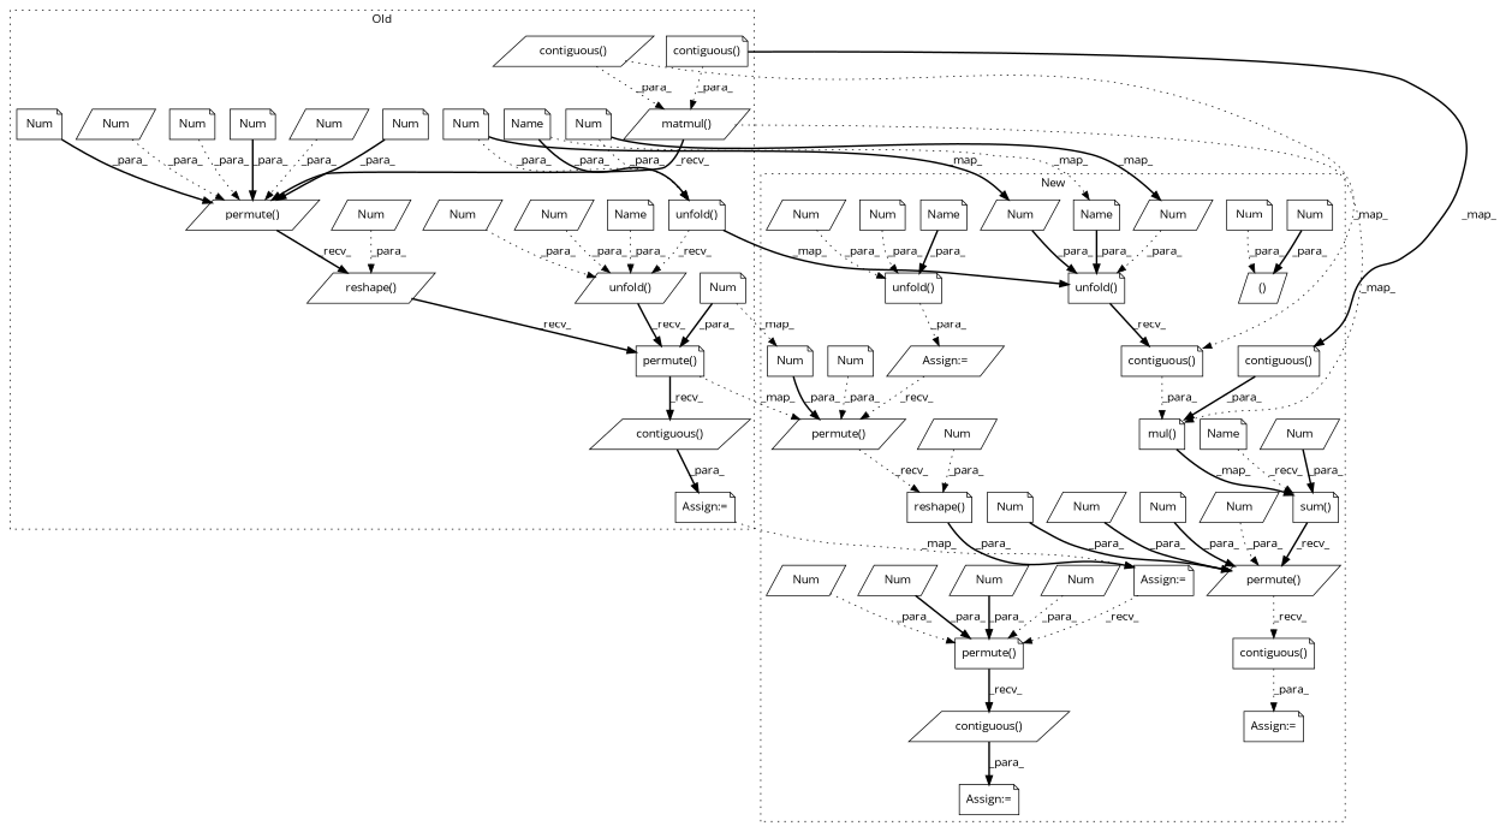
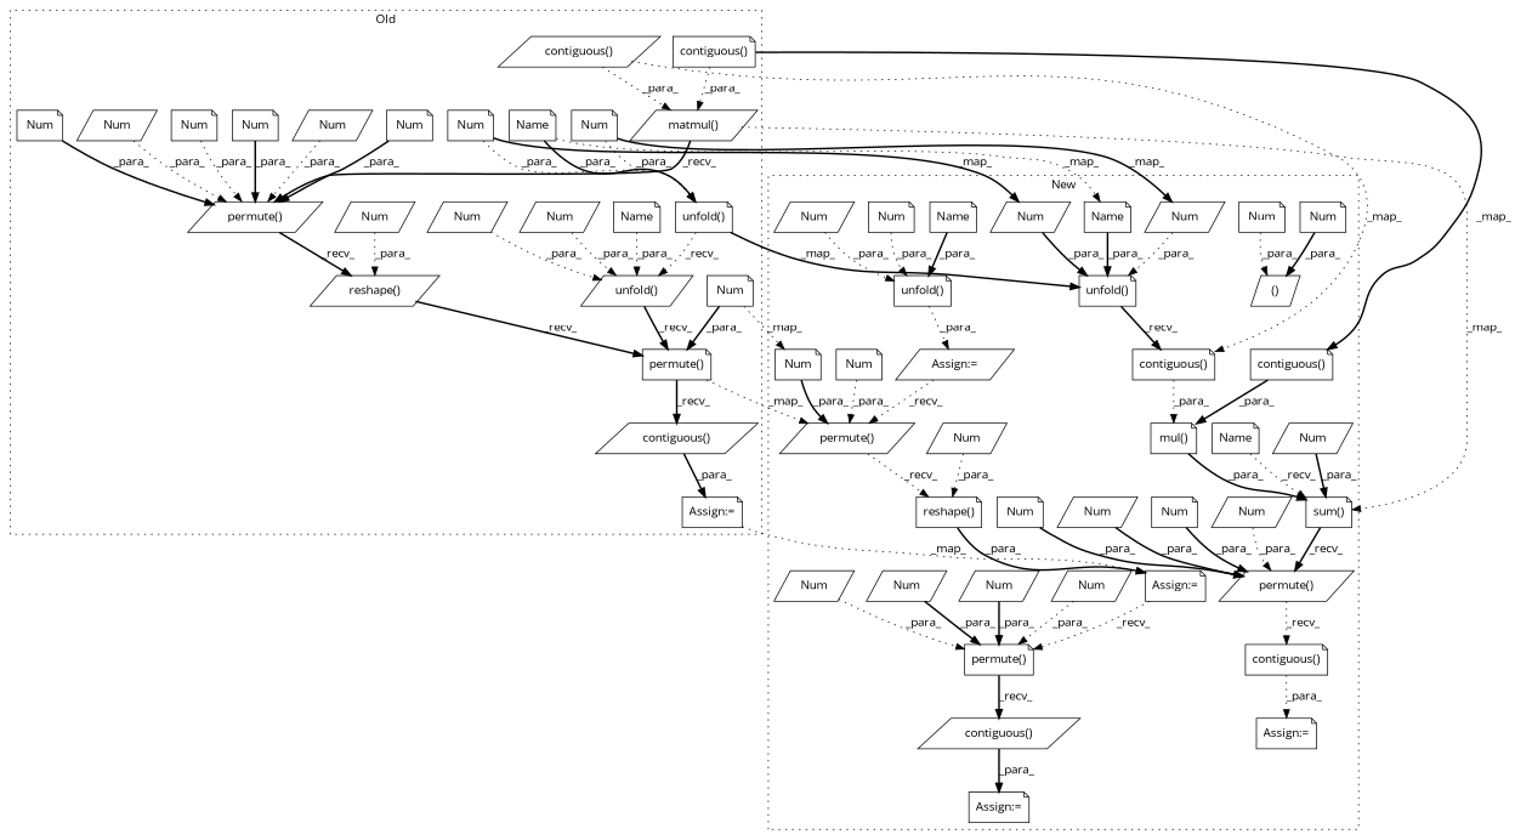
  digraph {
    fontname="Open Sans"
    node [a=76 fontname="Open Sans" l=1 shape=note]
    edge [fontname="Open Sans" style=dotted]
    n1 [a=75 l="35,1" label="unfold()" s="3515,3561" shape=parallelogram]
    n2 [label=Num s=3550 shape=parallelogram]
    n3 [label=Num s=3560 shape=parallelogram]
    n4 [a=75 l="15,1" label="unfold()" s="3515,3541"]
    n5 [a=75 l="17,1" label="permute()" s="4056,4083"]
    n6 [a=75 l="13,1" label="matmul()" s="3819,3874" shape=parallelogram]
    n7 [a=75 l="15,1" label="permute()" s="3890,3921" shape=parallelogram]
    n8 [label=Num s=4082]
    n9 [label=Num s=3540]
    n10 [label=Num s=3530]
    n11 [label=Num s=3917]
    n12 [label=Num s=3908]
    n13 [label=Num s=3914 shape=parallelogram]
    n14 [label=Num s=3905]
    n15 [label=Num s=3911 shape=parallelogram]
    n16 [label=Num s=3920]
    n17 [a=75 l=20 label="contiguous()" s=3832]
    n18 [a=75 l=20 label="contiguous()" s=3854 shape=parallelogram]
    n19 [a=68 l=3 label="Assign:=" s=4053]
    n20 [a=75 l=41 label="contiguous()" s=4056 shape=parallelogram]
    n21 [a=75 l="41,1" label="reshape()" s="3890,3952" shape=parallelogram]
    n22 [l=2 label=Num s=3950 shape=parallelogram]
    n23 [a=87 l=5 label=Name s=3553]
    n24 [a=87 l=5 label=Name s=3533]
    n25 [a=54 l=11 label="()" s=3874 shape=parallelogram]
    n26 [a=75 l="16,1" label="permute()" s="4203,4229"]
    n27 [a=75 l="15,1" label="unfold()" s="3511,3537"]
    n28 [a=75 l="15,1" label="unfold()" s="3921,3947"]
    n29 [a=75 l="16,1" label="permute()" s="3964,3993" shape=parallelogram]
    n30 [a=75 l="10,1" label="mul()" s="3720,3772"]
    n31 [a=75 l="16,1" label="permute()" s="3794,3820" shape=parallelogram]
    n32 [a=75 l="10,1" label="sum()" s="3710,3777"]
    n33 [label=Num s=3983]
    n34 [label=Num s=3536 shape=parallelogram]
    n35 [label=Num s=3526 shape=parallelogram]
    n36 [label=Num s=3881]
    n37 [label=Num s=3819 shape=parallelogram]
    n38 [label=Num s=3884]
    n39 [label=Num s=4228 shape=parallelogram]
    n40 [label=Num s=4219 shape=parallelogram]
    n41 [label=Num s=4222 shape=parallelogram]
    n42 [label=Num s=3936]
    n43 [l=2 label=Num s=3775 shape=parallelogram]
    n44 [label=Num s=3946 shape=parallelogram]
    n45 [label=Num s=3992]
    n46 [label=Num s=3816]
    n47 [label=Num s=3810 shape=parallelogram]
    n48 [label=Num s=4225 shape=parallelogram]
    n49 [label=Num s=3813]
    n50 [a=75 l=20 label="contiguous()" s=3752]
    n51 [a=68 l=3 label="Assign:=" s=3791]
    n52 [a=75 l=40 label="contiguous()" s=4203 shape=parallelogram]
    n53 [a=68 l=3 label="Assign:=" s=4200]
    n54 [a=75 l=20 label="contiguous()" s=3730]
    n55 [a=68 l=3 label="Assign:=" s=3918 shape=parallelogram]
    n56 [a=75 l=40 label="contiguous()" s=3794]
    n57 [a=75 l="39,1" label="reshape()" s="3964,4024"]
    n58 [l=2 label=Num s=4022 shape=parallelogram]
    n59 [a=68 l=3 label="Assign:=" s=3961]
    n60 [a=87 l=5 label=Name s=3939]
    n61 [a=87 l=5 label=Name s=3529]
    n62 [a=87 l=5 label=Name s=3710]
    subgraph cluster_1 {
      label=Old
      style=dotted
      n1
      n2
      n3
      n4
      n5
      n6
      n7
      n8
      n9
      n10
      n11
      n12
      n13
      n14
      n15
      n16
      n17
      n18
      n19
      n20
      n21
      n22
      n23
      n24
    }
    subgraph cluster_2 {
      label=New
      style=dotted
      n25
      n26
      n27
      n28
      n29
      n30
      n31
      n32
      n33
      n34
      n35
      n36
      n37
      n38
      n39
      n40
      n41
      n42
      n43
      n44
      n45
      n46
      n47
      n48
      n49
      n50
      n51
      n52
      n53
      n54
      n55
      n56
      n57
      n58
      n59
      n60
      n61
      n62
    }
    n1 -> n5 [label=_recv_ style=bold]
    n2 -> n1 [label=_para_]
    n3 -> n1 [label=_para_]
    n4 -> n1 [label=_recv_]
    n4 -> n27 [label=_map_ style=bold]
    n5 -> n20 [label=_recv_ style=bold]
    n5 -> n29 [label=_map_]
    n6 -> n7 [label=_recv_ style=bold]
-   n6 -> n30 [label=_map_]
+   n6 -> n32 [label=_map_]
    n7 -> n21 [label=_recv_ style=bold]
    n8 -> n5 [label=_para_ style=bold]
    n8 -> n33 [label=_map_]
    n9 -> n4 [label=_para_]
    n9 -> n34 [label=_map_ style=bold]
    n10 -> n4 [label=_para_]
    n10 -> n35 [label=_map_ style=bold]
    n11 -> n7 [label=_para_ style=bold]
    n12 -> n7 [label=_para_ style=bold]
    n13 -> n7 [label=_para_]
    n14 -> n7 [label=_para_ style=bold]
    n15 -> n7 [label=_para_]
    n16 -> n7 [label=_para_]
    n17 -> n6 [label=_para_]
    n17 -> n50 [label=_map_ style=bold]
    n18 -> n6 [label=_para_]
    n18 -> n54 [label=_map_]
    n19 -> n59 [label=_map_]
    n20 -> n19 [label=_para_ style=bold]
    n21 -> n5 [label=_recv_ style=bold]
    n22 -> n21 [label=_para_]
    n23 -> n1 [label=_para_]
    n24 -> n4 [label=_para_ style=bold]
    n24 -> n61 [label=_map_]
    n26 -> n52 [label=_recv_ style=bold]
    n27 -> n54 [label=_recv_ style=bold]
    n28 -> n55 [label=_para_]
    n29 -> n57 [label=_recv_]
-   n30 -> n32 [label=_map_ style=bold]
+   n30 -> n32 [label=_para_ style=bold]
    n31 -> n56 [label=_recv_]
    n32 -> n31 [label=_recv_ style=bold]
    n33 -> n29 [label=_para_ style=bold]
    n34 -> n27 [label=_para_ style=bold]
    n35 -> n27 [label=_para_]
    n36 -> n25 [label=_para_ style=bold]
    n37 -> n31 [label=_para_]
    n38 -> n25 [label=_para_]
    n39 -> n26 [label=_para_]
    n40 -> n26 [label=_para_ style=bold]
    n41 -> n26 [label=_para_ style=bold]
    n42 -> n28 [label=_para_]
    n43 -> n32 [label=_para_ style=bold]
    n44 -> n28 [label=_para_]
    n45 -> n29 [label=_para_]
    n46 -> n31 [label=_para_ style=bold]
    n47 -> n31 [label=_para_ style=bold]
    n48 -> n26 [label=_para_]
    n49 -> n31 [label=_para_ style=bold]
    n50 -> n30 [label=_para_ style=bold]
    n52 -> n53 [label=_para_ style=bold]
    n54 -> n30 [label=_para_]
    n55 -> n29 [label=_recv_]
    n56 -> n51 [label=_para_]
    n57 -> n59 [label=_para_ style=bold]
    n58 -> n57 [label=_para_]
    n59 -> n26 [label=_recv_]
    n60 -> n28 [label=_para_ style=bold]
    n61 -> n27 [label=_para_ style=bold]
    n62 -> n32 [label=_recv_]
  }
